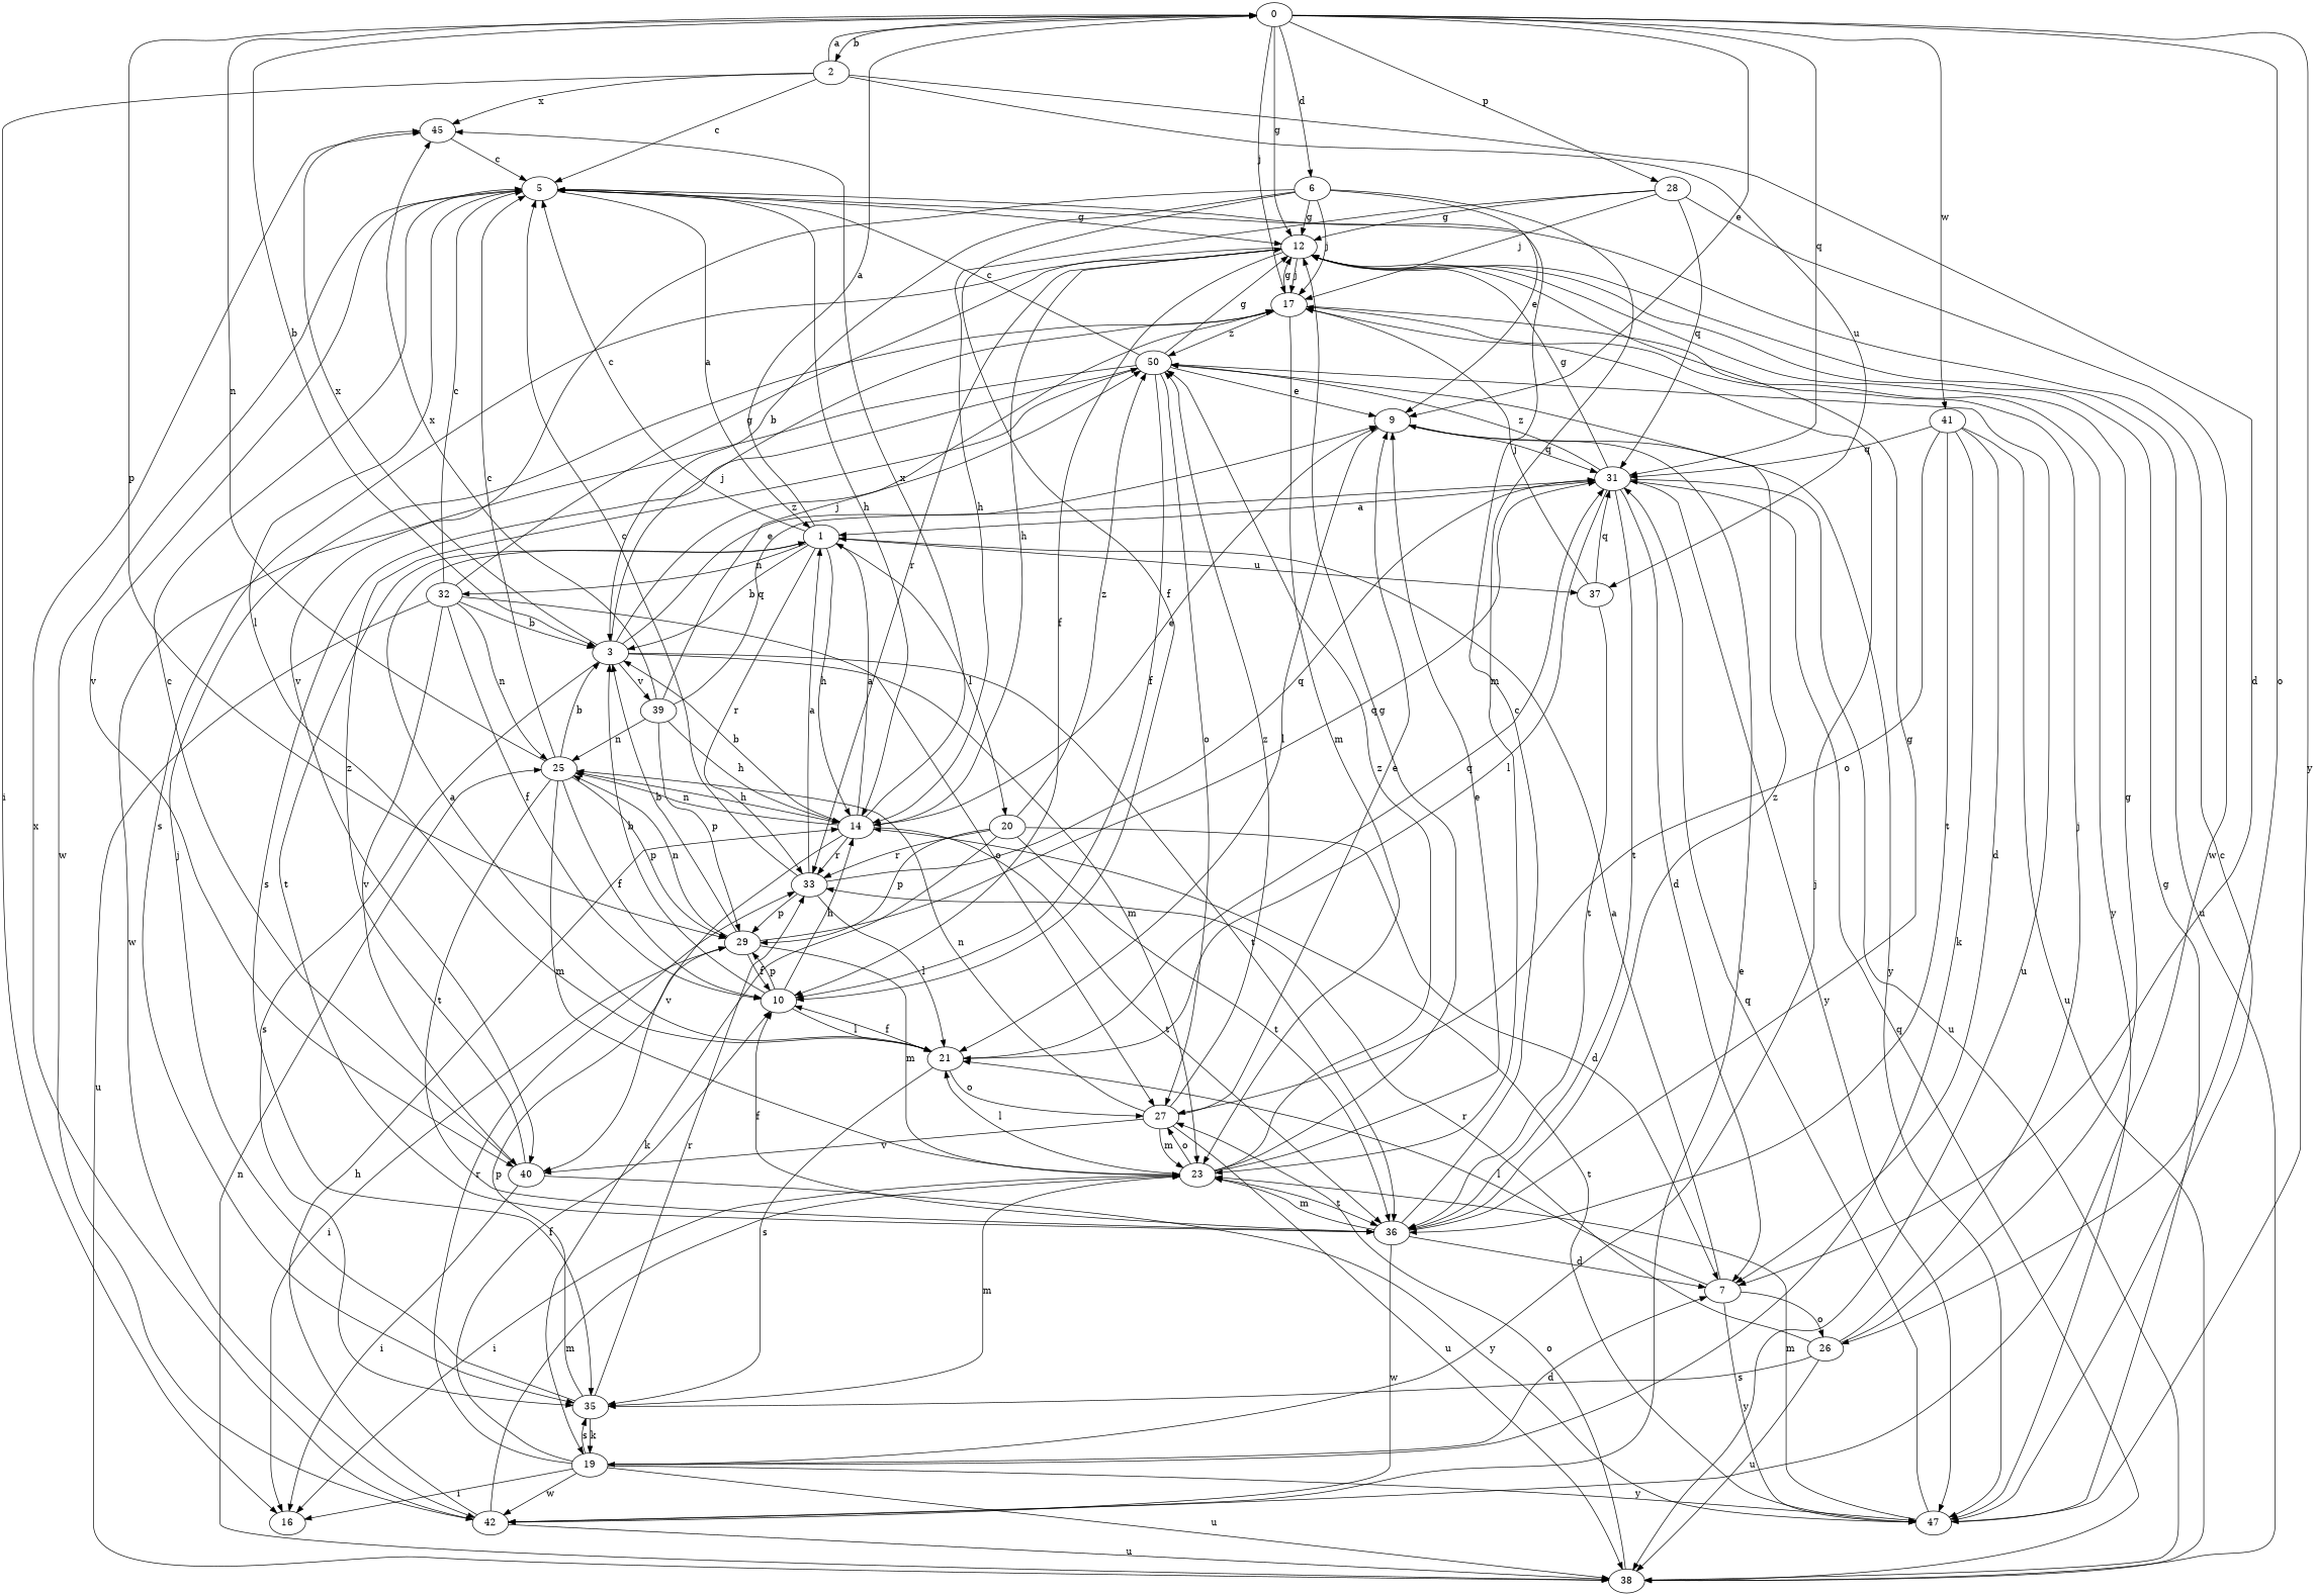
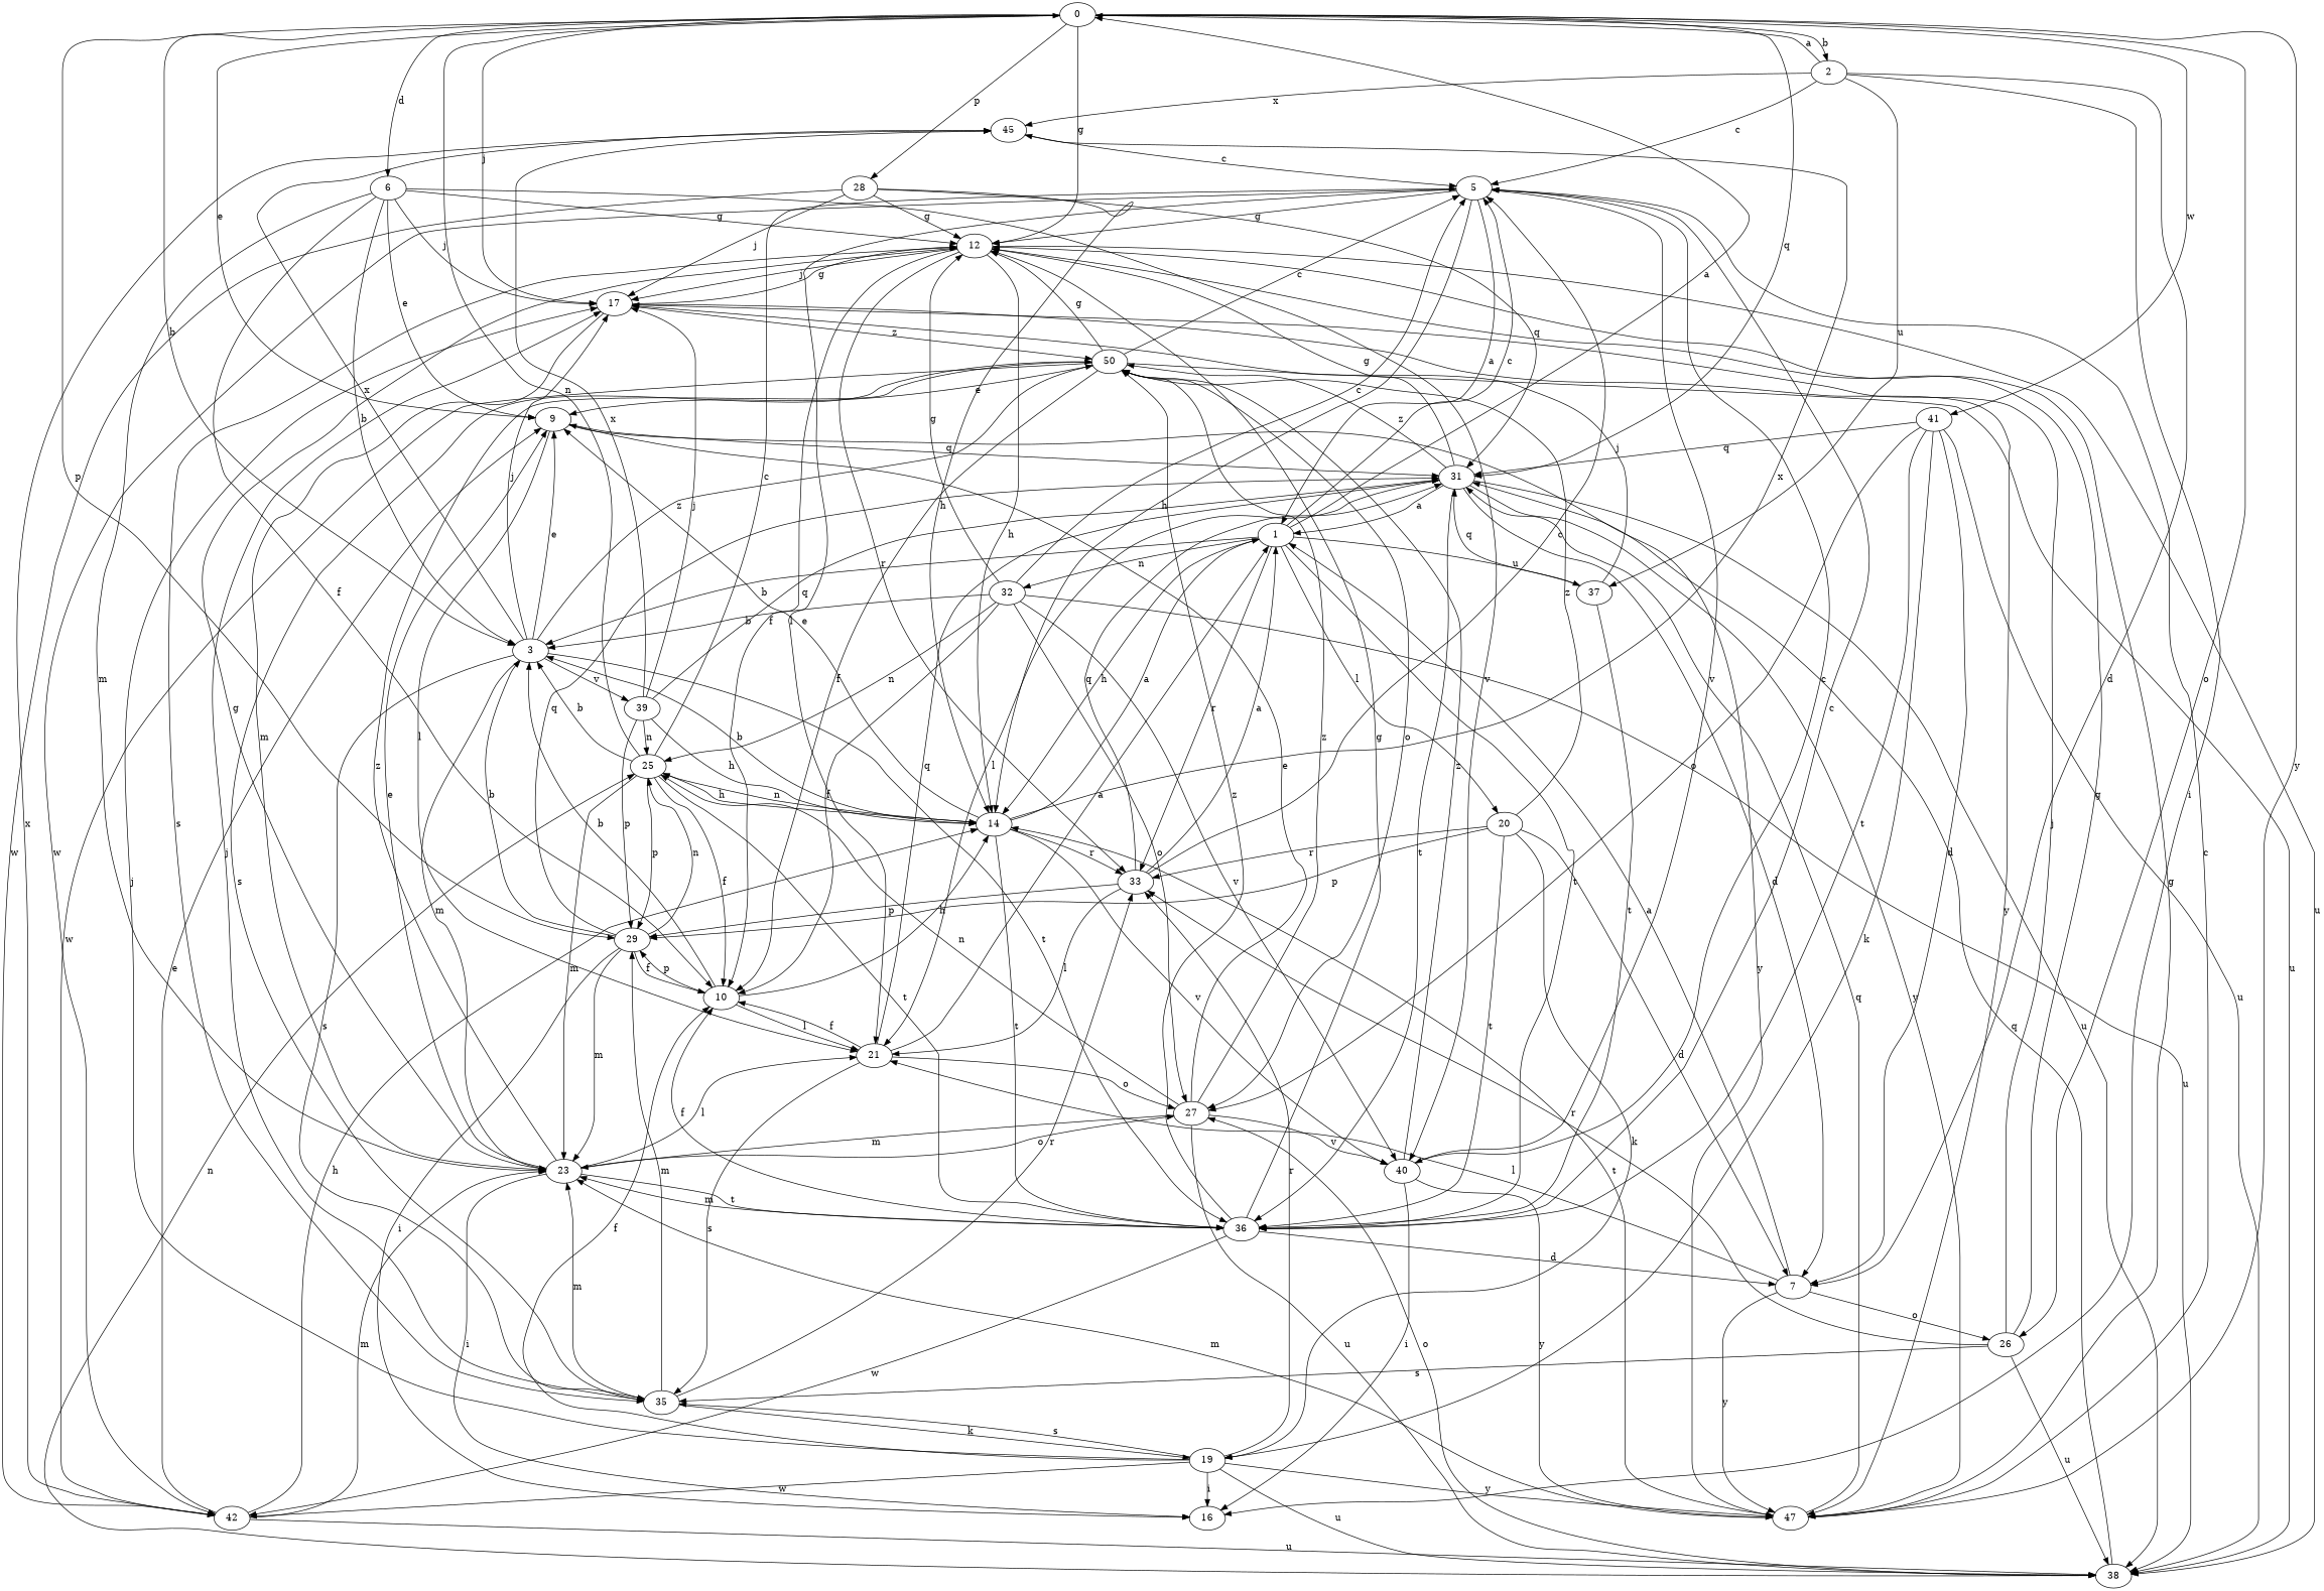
  strict digraph {
    0
    2
    3
    6
    9
    12
    17
    26
    28
    29
    31
    41
    47
    5
    37
    7
    16
    45
    36
    23
    35
    39
    50
    40
    10
    21
    14
    33
    38
    25
    42
    1
    19
    27
    20
    32
    0 -> 2 [label=b]
    0 -> 3 [label=b]
    0 -> 6 [label=d]
    0 -> 9 [label=e]
    0 -> 12 [label=g]
    0 -> 17 [label=j]
    0 -> 26 [label=o]
    0 -> 28 [label=p]
    0 -> 29 [label=p]
    0 -> 31 [label=q]
    0 -> 41 [label=w]
    0 -> 47 [label=y]
    2 -> 0 [label=a]
    2 -> 5 [label=c]
    2 -> 37 [label=u]
    2 -> 7 [label=d]
    2 -> 16 [label=i]
    2 -> 45 [label=x]
    3 -> 9 [label=e]
    3 -> 17 [label=j]
    3 -> 45 [label=x]
    3 -> 36 [label=t]
    3 -> 23 [label=m]
    3 -> 35 [label=s]
    3 -> 39 [label=v]
    3 -> 50 [label=z]
    6 -> 3 [label=b]
    6 -> 9 [label=e]
    6 -> 12 [label=g]
    6 -> 17 [label=j]
    6 -> 23 [label=m]
    6 -> 40 [label=v]
    6 -> 10 [label=f]
    9 -> 31 [label=q]
    9 -> 47 [label=y]
    9 -> 21 [label=l]
    12 -> 17 [label=j]
    12 -> 35 [label=s]
    12 -> 10 [label=f]
    12 -> 14 [label=h]
    12 -> 33 [label=r]
-   38 -> 12 [label=u]
+   12 -> 38 [label=u]
    17 -> 12 [label=g]
    17 -> 47 [label=y]
    17 -> 23 [label=m]
    17 -> 50 [label=z]
    26 -> 12 [label=g]
    26 -> 17 [label=j]
    26 -> 35 [label=s]
    26 -> 33 [label=r]
    26 -> 38 [label=u]
    28 -> 12 [label=g]
    28 -> 17 [label=j]
    28 -> 31 [label=q]
    28 -> 14 [label=h]
    28 -> 42 [label=w]
    29 -> 3 [label=b]
    29 -> 31 [label=q]
    29 -> 16 [label=i]
    29 -> 23 [label=m]
    29 -> 10 [label=f]
    29 -> 25 [label=n]
    31 -> 12 [label=g]
    31 -> 47 [label=y]
    31 -> 7 [label=d]
    31 -> 36 [label=t]
    31 -> 50 [label=z]
    31 -> 21 [label=l]
    31 -> 38 [label=u]
    31 -> 1 [label=a]
    41 -> 31 [label=q]
    41 -> 7 [label=d]
    41 -> 36 [label=t]
    41 -> 38 [label=u]
    41 -> 19 [label=k]
    41 -> 27 [label=o]
    47 -> 12 [label=g]
    47 -> 31 [label=q]
    47 -> 5 [label=c]
    47 -> 23 [label=m]
    47 -> 14 [label=t]
    5 -> 12 [label=g]
    5 -> 40 [label=v]
    5 -> 21 [label=l]
    5 -> 14 [label=h]
    5 -> 42 [label=w]
    5 -> 1 [label=a]
    37 -> 17 [label=j]
    37 -> 31 [label=q]
    37 -> 36 [label=t]
    7 -> 26 [label=o]
    7 -> 47 [label=y]
    7 -> 21 [label=l]
    7 -> 1 [label=a]
    45 -> 5 [label=c]
    36 -> 12 [label=g]
    36 -> 5 [label=c]
    36 -> 7 [label=d]
    36 -> 23 [label=m]
    36 -> 50 [label=z]
    36 -> 10 [label=f]
    36 -> 42 [label=w]
    23 -> 9 [label=e]
    23 -> 12 [label=g]
    23 -> 16 [label=i]
    23 -> 36 [label=t]
    23 -> 50 [label=z]
    23 -> 21 [label=l]
    23 -> 27 [label=o]
    35 -> 17 [label=j]
-   35 -> 29 [label=p]
+   35 -> 29 [label=m]
    35 -> 23 [label=m]
    35 -> 33 [label=r]
    35 -> 19 [label=k]
    39 -> 17 [label=j]
    39 -> 29 [label=p]
    39 -> 31 [label=q]
    39 -> 45 [label=x]
    39 -> 14 [label=h]
    39 -> 25 [label=n]
    50 -> 9 [label=e]
    50 -> 12 [label=g]
    50 -> 5 [label=c]
    50 -> 35 [label=s]
    50 -> 10 [label=f]
    50 -> 38 [label=u]
    50 -> 42 [label=w]
    50 -> 27 [label=o]
    40 -> 47 [label=y]
    40 -> 5 [label=c]
    40 -> 16 [label=i]
    40 -> 50 [label=z]
    10 -> 3 [label=b]
    10 -> 29 [label=p]
    10 -> 21 [label=l]
    10 -> 14 [label=h]
    21 -> 31 [label=q]
    21 -> 35 [label=s]
    21 -> 10 [label=f]
    21 -> 1 [label=a]
    21 -> 27 [label=o]
    14 -> 3 [label=b]
    14 -> 9 [label=e]
    14 -> 45 [label=x]
    14 -> 36 [label=t]
    14 -> 40 [label=v]
    14 -> 33 [label=r]
    14 -> 25 [label=n]
    14 -> 1 [label=a]
    33 -> 29 [label=p]
    33 -> 31 [label=q]
    33 -> 5 [label=c]
    33 -> 21 [label=l]
    33 -> 1 [label=a]
    38 -> 31 [label=q]
    38 -> 25 [label=n]
    38 -> 27 [label=o]
    25 -> 0 [label=n]
    25 -> 3 [label=b]
    25 -> 29 [label=p]
    25 -> 5 [label=c]
    25 -> 36 [label=t]
    25 -> 23 [label=m]
    25 -> 10 [label=f]
    25 -> 14 [label=h]
    42 -> 9 [label=e]
    42 -> 45 [label=x]
    42 -> 23 [label=m]
    42 -> 14 [label=h]
    42 -> 38 [label=u]
    1 -> 0 [label=a]
    1 -> 3 [label=b]
    1 -> 5 [label=c]
    1 -> 37 [label=u]
    1 -> 36 [label=t]
    1 -> 14 [label=h]
    1 -> 33 [label=r]
    1 -> 20 [label=l]
    1 -> 32 [label=n]
    19 -> 17 [label=j]
    19 -> 47 [label=y]
-   19 -> 7 [label=d]
    19 -> 16 [label=i]
    19 -> 35 [label=s]
    19 -> 10 [label=f]
    19 -> 33 [label=r]
    19 -> 38 [label=u]
    19 -> 42 [label=w]
    27 -> 9 [label=e]
    27 -> 23 [label=m]
    27 -> 50 [label=z]
    27 -> 40 [label=v]
    27 -> 38 [label=u]
    27 -> 25 [label=n]
    20 -> 29 [label=p]
    20 -> 7 [label=d]
    20 -> 36 [label=t]
    20 -> 50 [label=z]
    20 -> 33 [label=r]
    20 -> 19 [label=k]
    32 -> 3 [label=b]
    32 -> 12 [label=g]
    32 -> 5 [label=c]
    32 -> 40 [label=v]
    32 -> 10 [label=f]
    32 -> 38 [label=u]
    32 -> 25 [label=n]
    32 -> 27 [label=o]
  }
